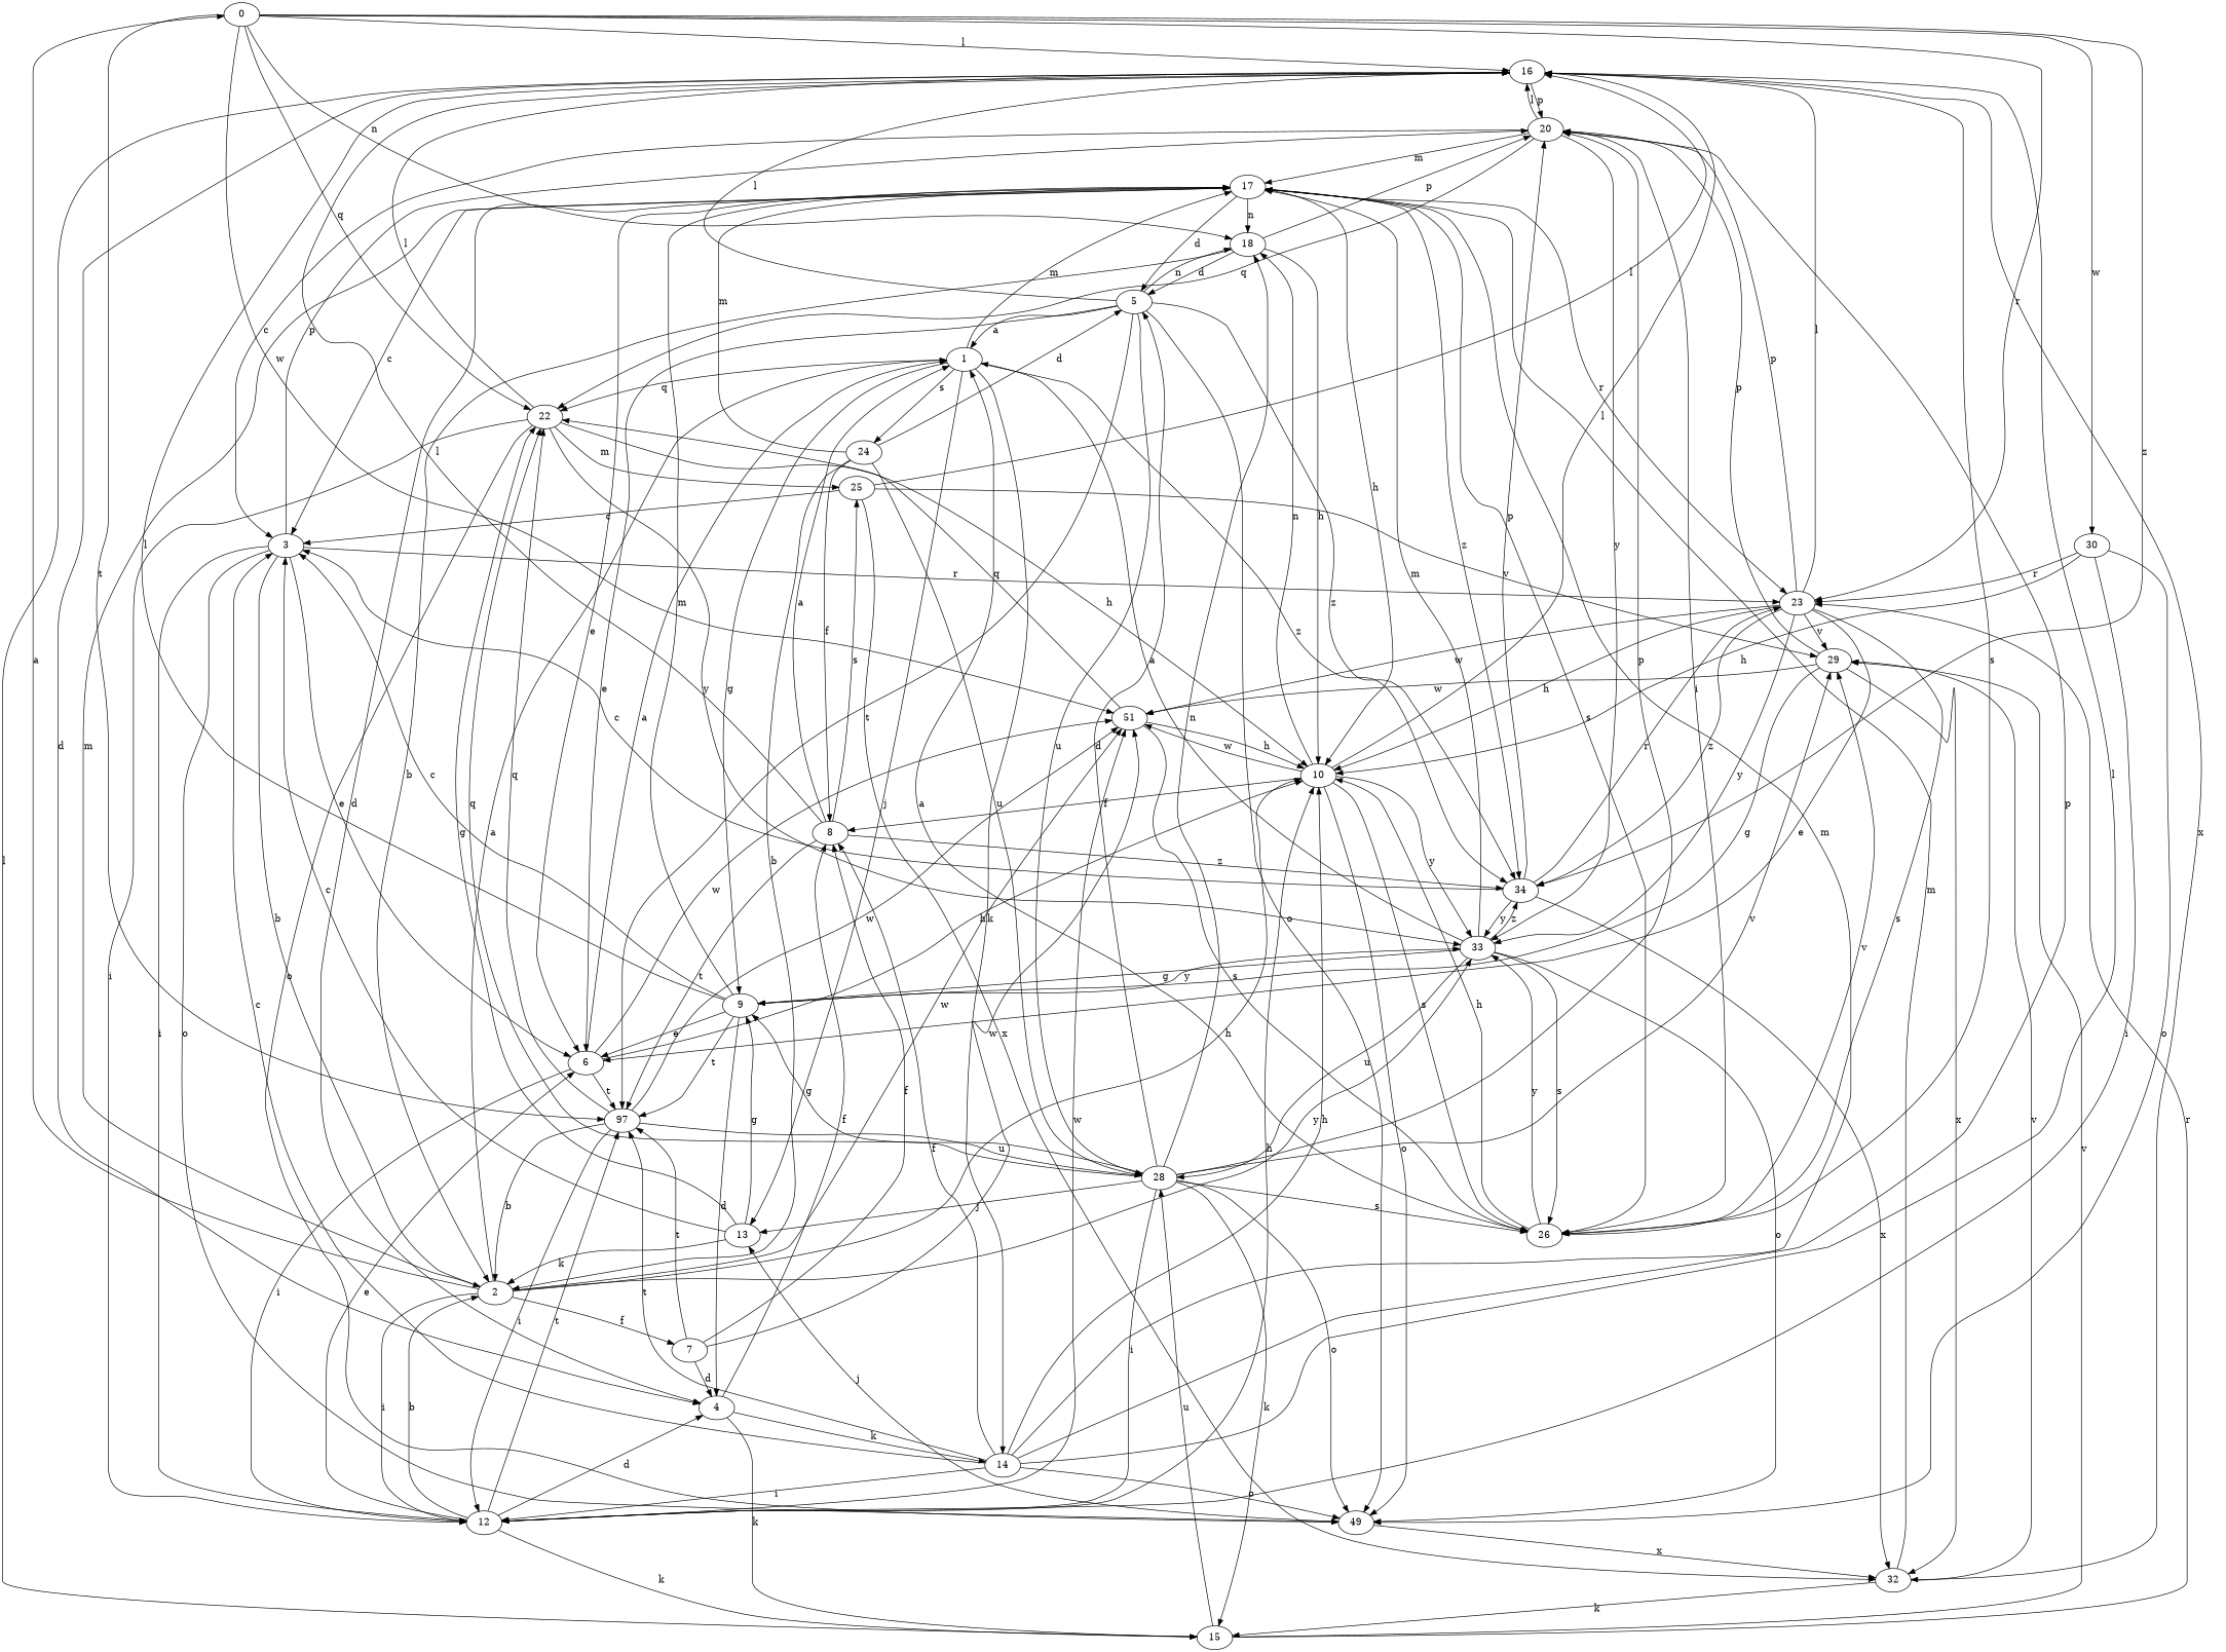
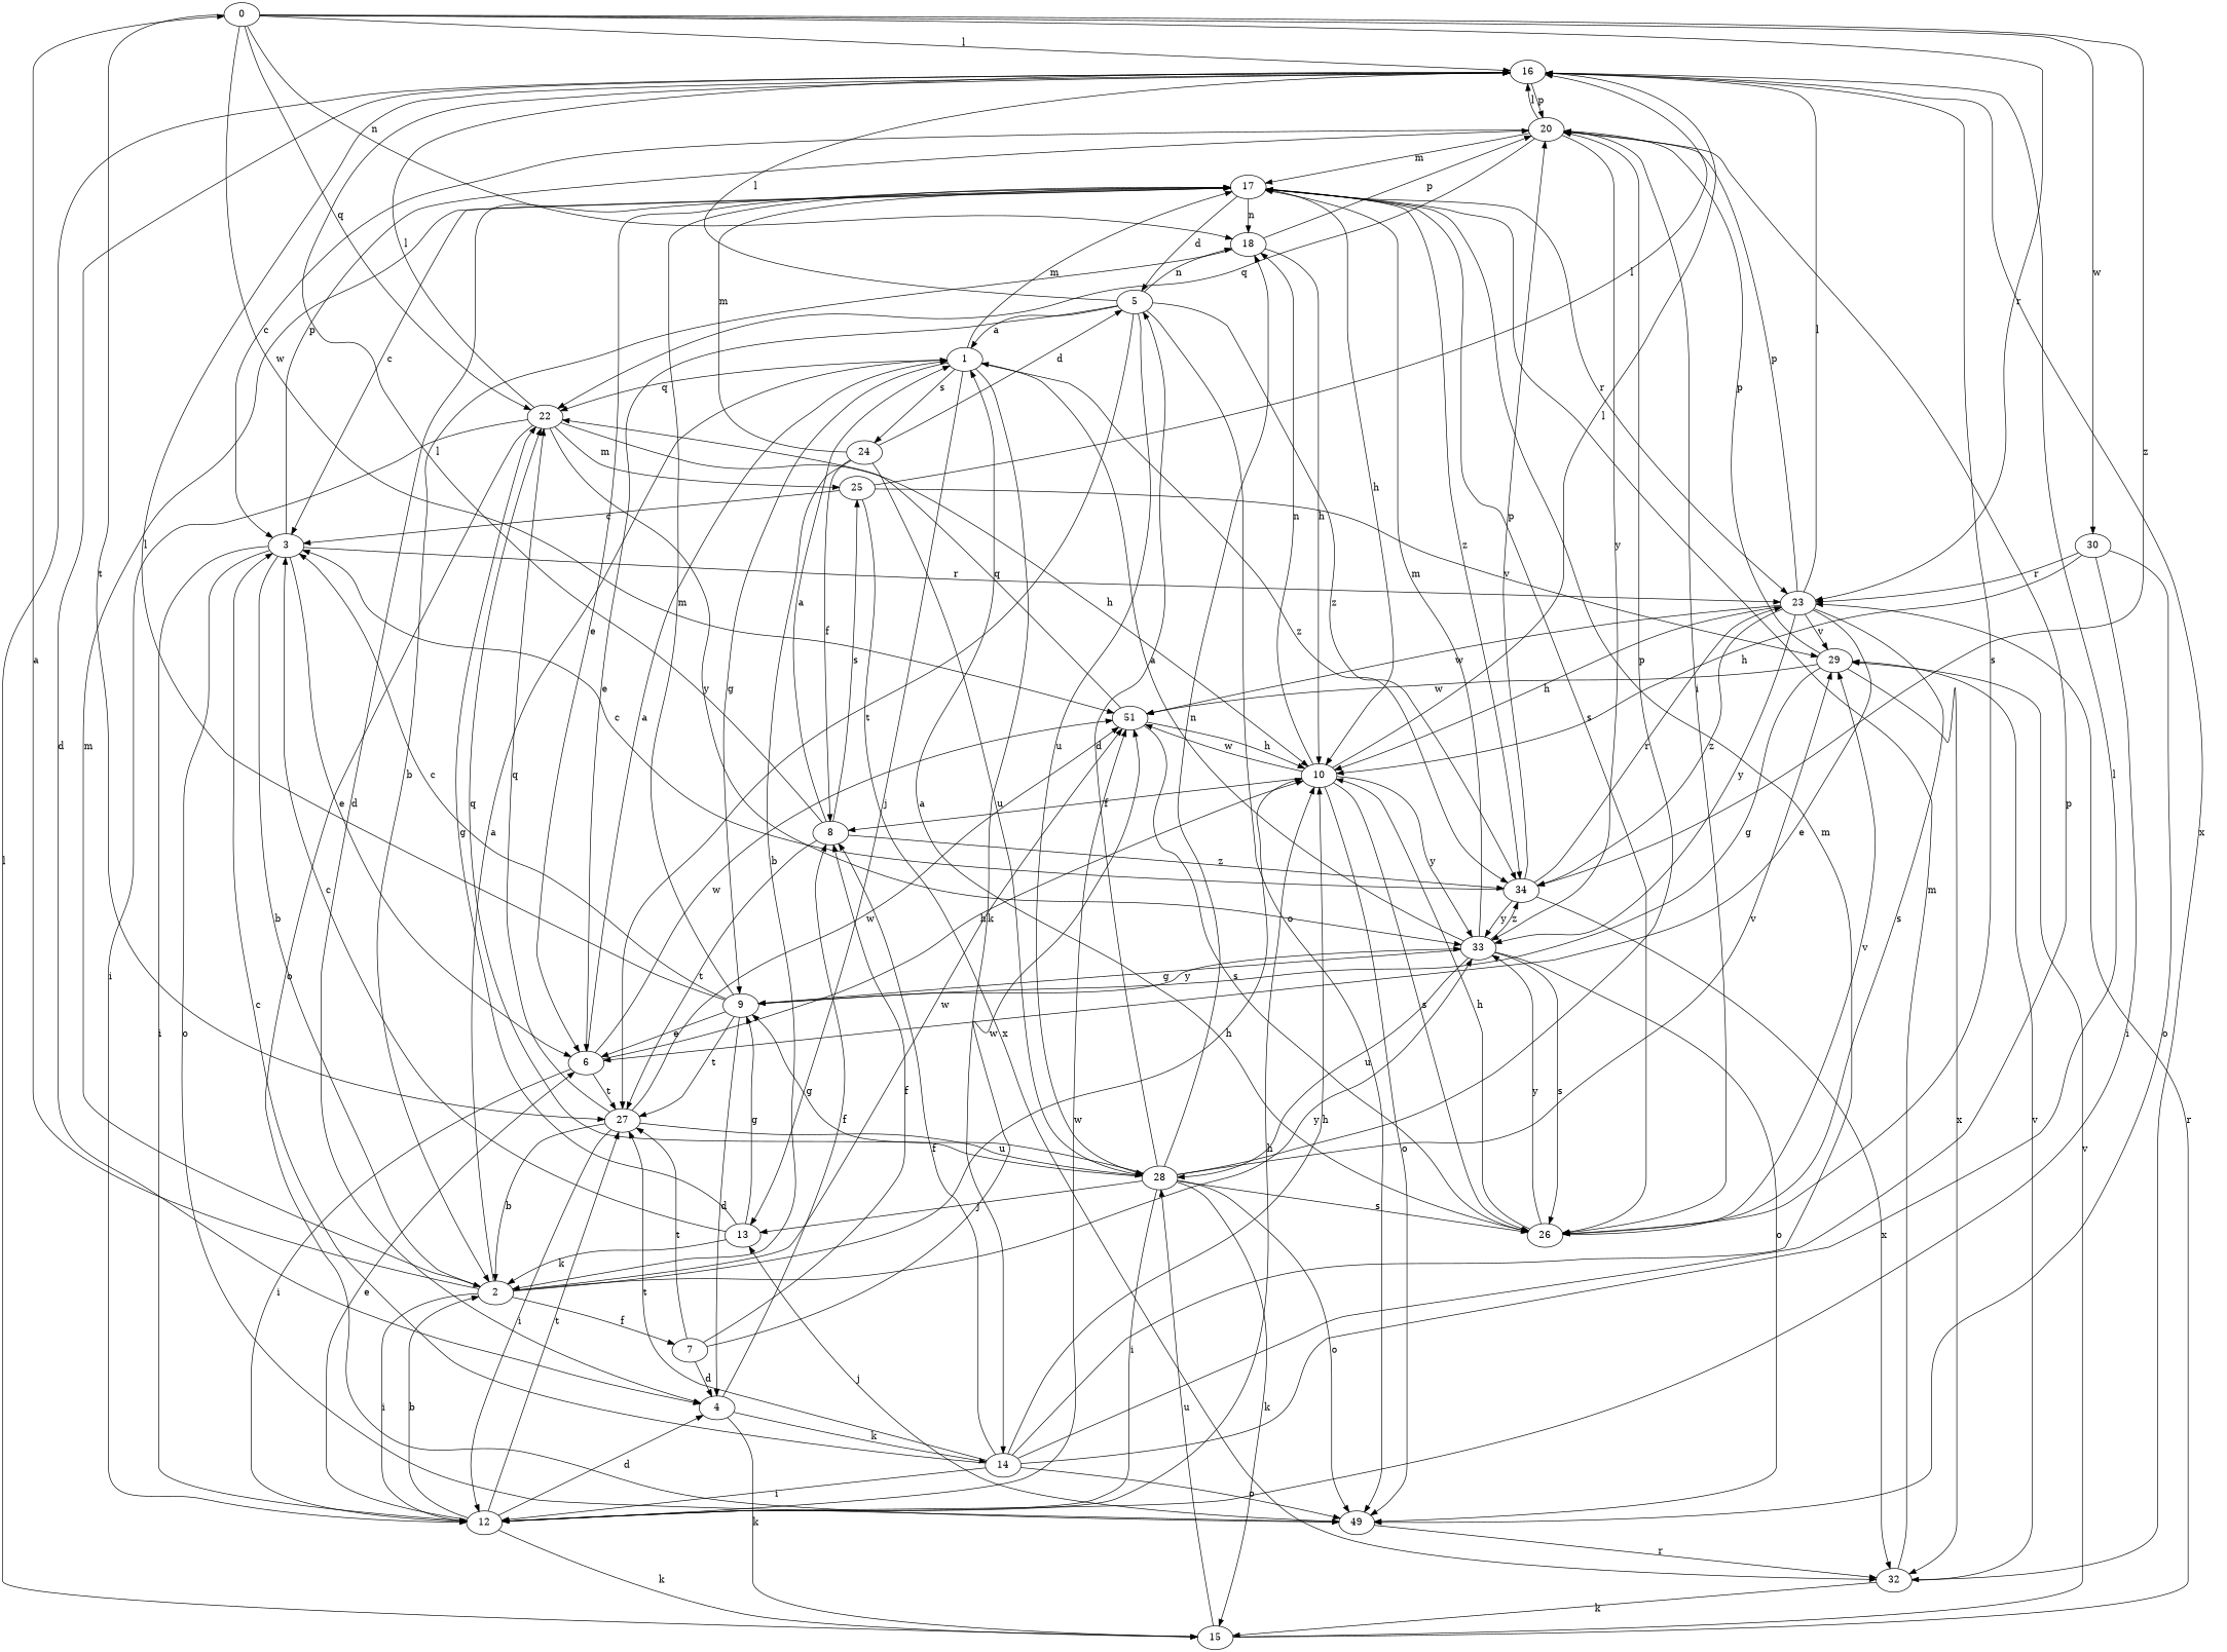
  strict digraph {
    fontname="DejaVu Serif"
    node [fontname="DejaVu Serif"]
    edge [fontname="DejaVu Serif"]
    0
    16
    18
    22
    23
-   27 [label=97]
+   27
    30
    n8 [label=51]
    34
    20
    4
    26
    32
    2
    10
    5
    12
    33
    n19 [label=49]
    25
    6
    29
    28
    3
    1
    9
    13
    14
    17
    24
    8
    7
    15
    0 -> 16 [label=l]
    0 -> 18 [label=n]
    0 -> 22 [label=q]
    0 -> 23 [label=r]
    0 -> 27 [label=t]
    0 -> 30 [label=w]
    0 -> n8 [label=w]
    0 -> 34 [label=z]
    16 -> 20 [label=p]
    16 -> 4 [label=d]
    16 -> 26 [label=s]
    16 -> 32 [label=x]
    18 -> 20 [label=p]
    18 -> 2 [label=b]
    18 -> 10 [label=h]
-   18 -> 5 [label=d]
    22 -> 16 [label=l]
    22 -> 10 [label=h]
    22 -> 12 [label=i]
    22 -> 33 [label=y]
    22 -> n19 [label=o]
    22 -> 25 [label=m]
    23 -> 16 [label=l]
    23 -> n8 [label=w]
    23 -> 34 [label=z]
    23 -> 20 [label=p]
    23 -> 26 [label=s]
    23 -> 10 [label=h]
    23 -> 33 [label=y]
    23 -> 6 [label=e]
    23 -> 29 [label=v]
    27 -> 22 [label=q]
    27 -> n8 [label=w]
    27 -> 2 [label=b]
    27 -> 12 [label=i]
    27 -> 28 [label=u]
    30 -> 23 [label=r]
    30 -> 10 [label=h]
    30 -> 12 [label=i]
    30 -> n19 [label=o]
    n8 -> 22 [label=q]
    n8 -> 26 [label=s]
    n8 -> 10 [label=h]
    34 -> 23 [label=r]
    34 -> 20 [label=p]
    34 -> 32 [label=x]
    34 -> 33 [label=y]
    34 -> 3 [label=c]
    20 -> 16 [label=l]
    20 -> 22 [label=q]
    20 -> 26 [label=i]
    20 -> 33 [label=y]
    20 -> 3 [label=c]
    20 -> 17 [label=m]
    4 -> 14 [label=k]
    4 -> 8 [label=f]
    4 -> 15 [label=k]
    26 -> 10 [label=h]
    26 -> 33 [label=y]
    26 -> 29 [label=v]
    26 -> 1 [label=a]
    32 -> 29 [label=v]
    32 -> 17 [label=m]
    32 -> 15 [label=k]
    2 -> 0 [label=a]
    2 -> n8 [label=w]
    2 -> 10 [label=h]
    2 -> 12 [label=i]
    2 -> 33 [label=y]
    2 -> 1 [label=a]
    2 -> 17 [label=m]
    2 -> 7 [label=f]
    10 -> 16 [label=l]
    10 -> 18 [label=n]
    10 -> n8 [label=w]
    10 -> 26 [label=s]
    10 -> 33 [label=y]
    10 -> n19 [label=o]
    10 -> 8 [label=f]
    5 -> 16 [label=l]
    5 -> 18 [label=n]
    5 -> 27 [label=t]
    5 -> 34 [label=z]
    5 -> n19 [label=o]
    5 -> 6 [label=e]
    5 -> 28 [label=u]
    5 -> 1 [label=a]
    12 -> 27 [label=t]
    12 -> n8 [label=w]
    12 -> 4 [label=d]
    12 -> 2 [label=b]
    12 -> 10 [label=h]
    12 -> 6 [label=e]
    12 -> 15 [label=k]
    33 -> 34 [label=z]
    33 -> 26 [label=s]
    33 -> n19 [label=o]
    33 -> 28 [label=u]
    33 -> 1 [label=a]
    33 -> 9 [label=g]
    33 -> 17 [label=m]
-   n19 -> 32 [label=x]
+   n19 -> 32 [label=r]
    n19 -> 13 [label=j]
    25 -> 16 [label=l]
    25 -> 32 [label=x]
    25 -> 29 [label=v]
    25 -> 3 [label=c]
    6 -> 27 [label=t]
    6 -> n8 [label=w]
    6 -> 10 [label=h]
    6 -> 12 [label=i]
    6 -> 1 [label=a]
    29 -> n8 [label=w]
    29 -> 20 [label=p]
    29 -> 32 [label=x]
    29 -> 9 [label=g]
    28 -> 18 [label=n]
    28 -> 22 [label=q]
    28 -> 20 [label=p]
    28 -> 26 [label=s]
    28 -> 5 [label=d]
    28 -> 12 [label=i]
    28 -> n19 [label=o]
    28 -> 29 [label=v]
    28 -> 9 [label=g]
    28 -> 13 [label=j]
    28 -> 15 [label=k]
    3 -> 23 [label=r]
    3 -> 20 [label=p]
    3 -> 2 [label=b]
    3 -> 12 [label=i]
    3 -> n19 [label=o]
    3 -> 6 [label=e]
    1 -> 22 [label=q]
    1 -> 34 [label=z]
    1 -> 9 [label=g]
    1 -> 13 [label=j]
    1 -> 14 [label=k]
    1 -> 17 [label=m]
    1 -> 24 [label=s]
    9 -> 16 [label=l]
    9 -> 27 [label=t]
    9 -> 4 [label=d]
    9 -> 33 [label=y]
    9 -> 6 [label=e]
    9 -> 3 [label=c]
    9 -> 17 [label=m]
    13 -> 22 [label=g]
    13 -> 2 [label=k]
    13 -> 3 [label=c]
    13 -> 9 [label=g]
    14 -> 16 [label=l]
    14 -> 27 [label=t]
    14 -> 20 [label=p]
    14 -> 10 [label=h]
    14 -> 12 [label=i]
    14 -> n19 [label=o]
    14 -> 3 [label=c]
    14 -> 17 [label=m]
    14 -> 8 [label=f]
    17 -> 18 [label=n]
    17 -> 23 [label=r]
    17 -> 34 [label=z]
    17 -> 4 [label=d]
    17 -> 26 [label=s]
    17 -> 10 [label=h]
    17 -> 5 [label=d]
    17 -> 6 [label=e]
    17 -> 3 [label=c]
    24 -> 2 [label=b]
    24 -> 5 [label=d]
    24 -> 28 [label=u]
    24 -> 17 [label=m]
    24 -> 8 [label=f]
    8 -> 16 [label=l]
    8 -> 27 [label=t]
    8 -> 34 [label=z]
    8 -> 25 [label=s]
    8 -> 1 [label=a]
    7 -> 27 [label=t]
    7 -> n8 [label=w]
    7 -> 4 [label=d]
    7 -> 8 [label=f]
    15 -> 16 [label=l]
    15 -> 23 [label=r]
    15 -> 29 [label=v]
    15 -> 28 [label=u]
  }
